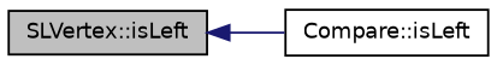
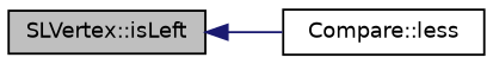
  digraph {
    rankdir=LR
    node [color=black fontname=Helvetica fontsize=10 shape=record style=filled]
    n1 [fillcolor=grey75 fontcolor=black height=0.2 label="SLVertex::isLeft" width=0.4]
-   n2 [fillcolor=white height=0.2 label="Compare::isLeft" width=0.4]
+   n2 [fillcolor=white height=0.2 label="Compare::less" width=0.4]
    n1 -> n2 [color=midnightblue dir=back fontname=Helvetica fontsize=10 labelfontname=Helvetica labelfontsize=10 style=solid]
  }
